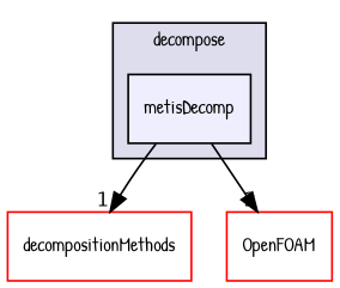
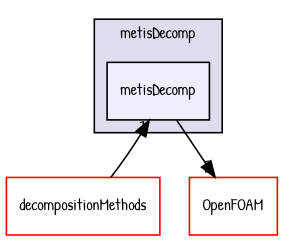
  digraph {
    compound=true
    fontname="Patrick Hand"
    node [fontname="Patrick Hand" fontsize=10 shape=box color=red]
    edge [fontname="Patrick Hand" labeldistance=1.5 labelfontname=Helvetica labelfontsize=10]
    n1 [fillcolor="#eeeeff" label=metisDecomp pencolor=black style=filled color=""]
    n2 [label=decompositionMethods]
    n3 [label=OpenFOAM]
    subgraph cluster_1 {
      bgcolor="#ddddee"
      fontsize=10
-     label=decompose
+     label=metisDecomp
      pencolor=black
      n1
    }
-   n1 -> n2 [headlabel=1]
+   n2 -> n1 [headlabel=1]
    n1 -> n3 [headlabel=2]
  }
